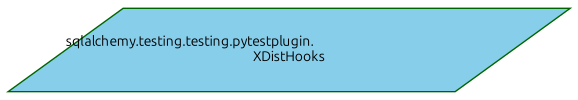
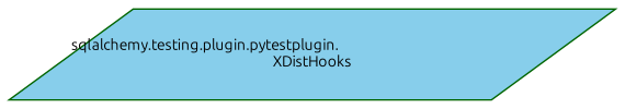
  digraph {
    rankdir=LR
    fontname=Ubuntu
-   n1 [color=darkgreen fillcolor=skyblue fontname=Ubuntu fontsize=10 height=0.2 label="sqlalchemy.testing.testing.pytestplugin.\lXDistHooks" shape=parallelogram style=filled width=0.4]
+   n1 [color=darkgreen fillcolor=skyblue fontname=Ubuntu fontsize=10 height=0.2 label="sqlalchemy.testing.plugin.pytestplugin.\lXDistHooks" shape=parallelogram style=filled width=0.4]
  }
